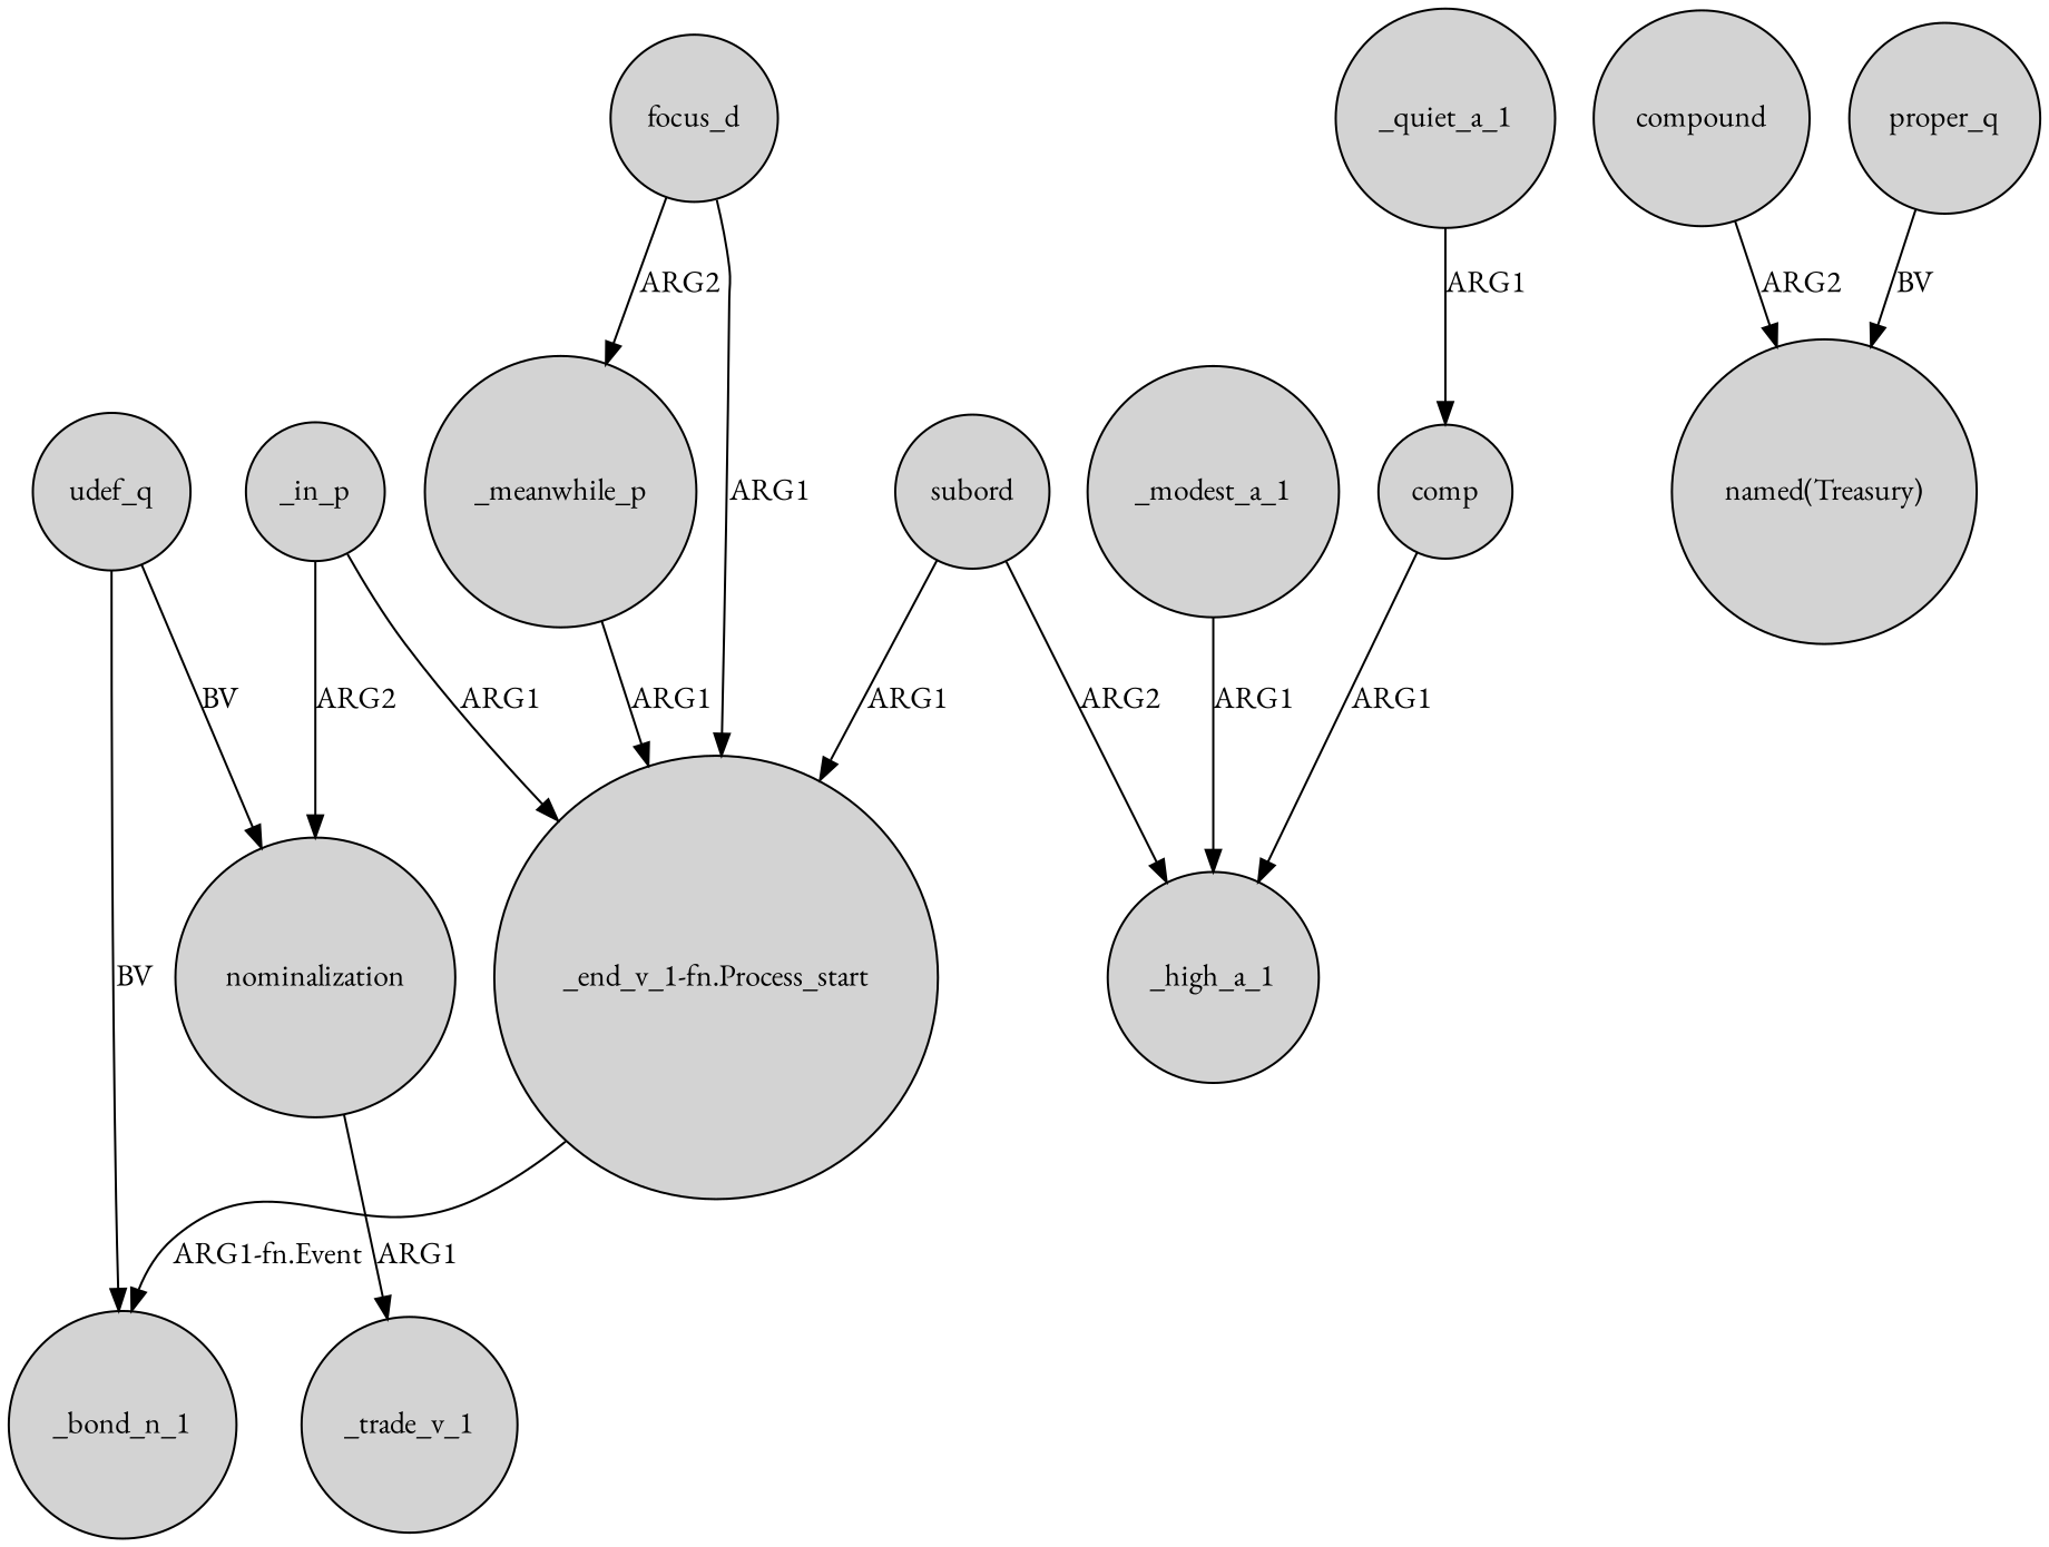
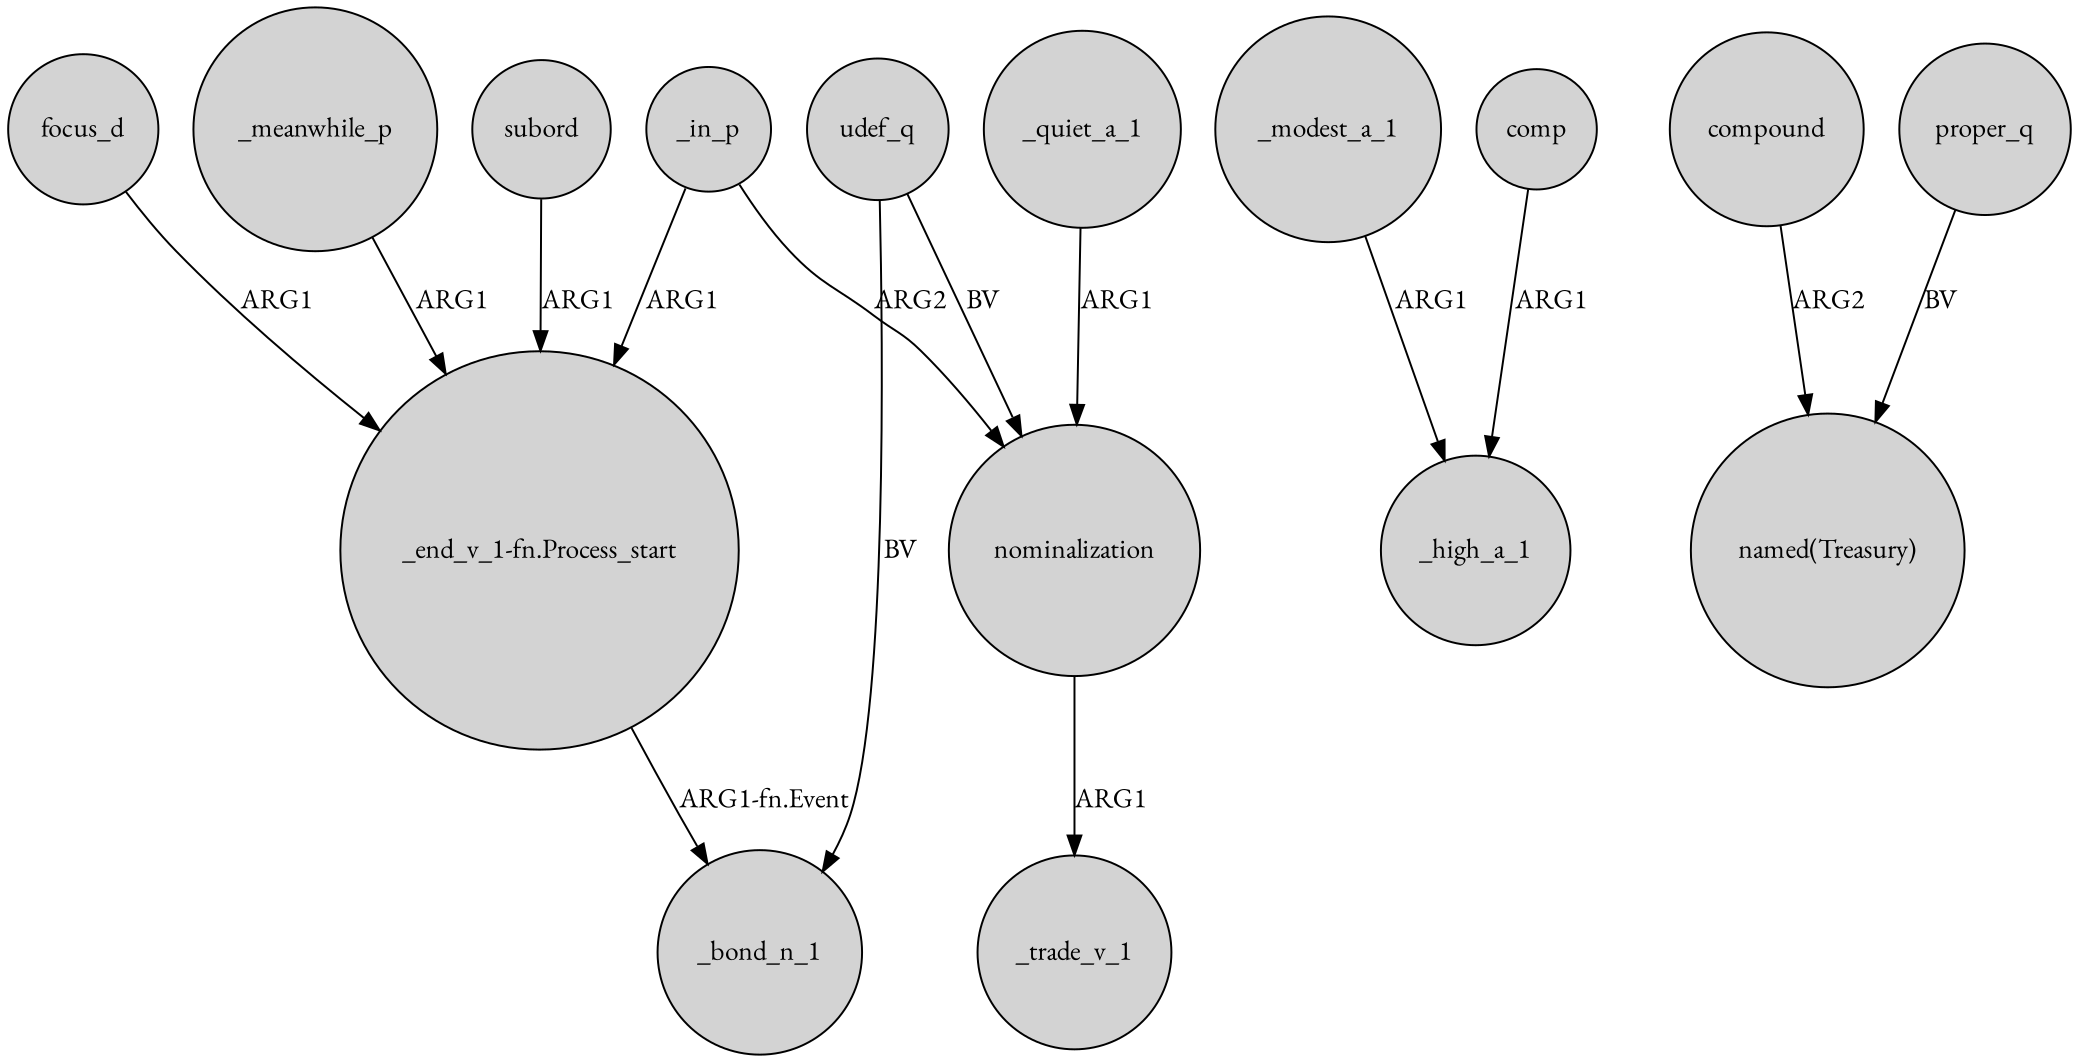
  digraph {
    fontname="EB Garamond"
    node [fontname="EB Garamond" shape=circle style=filled]
    edge [fontname="EB Garamond"]
    _in_p
    "_end_v_1-fn.Process_start"
    nominalization
    _bond_n_1
    _trade_v_1
    subord
    _high_a_1
    _modest_a_1
    _meanwhile_p
    compound
    "named(Treasury)"
    comp
    focus_d
    udef_q
    _quiet_a_1
    proper_q
    _in_p -> "_end_v_1-fn.Process_start" [label=ARG1]
    _in_p -> nominalization [label=ARG2]
    "_end_v_1-fn.Process_start" -> _bond_n_1 [label="ARG1-fn.Event"]
    nominalization -> _trade_v_1 [label=ARG1]
    subord -> "_end_v_1-fn.Process_start" [label=ARG1]
-   subord -> _high_a_1 [label=ARG2]
    _modest_a_1 -> _high_a_1 [label=ARG1]
    _meanwhile_p -> "_end_v_1-fn.Process_start" [label=ARG1]
    compound -> "named(Treasury)" [label=ARG2]
    comp -> _high_a_1 [label=ARG1]
    focus_d -> "_end_v_1-fn.Process_start" [label=ARG1]
-   focus_d -> _meanwhile_p [label=ARG2]
    udef_q -> nominalization [label=BV]
    udef_q -> _bond_n_1 [label=BV]
-   _quiet_a_1 -> comp [label=ARG1]
+   _quiet_a_1 -> nominalization [label=ARG1]
    proper_q -> "named(Treasury)" [label=BV]
  }
